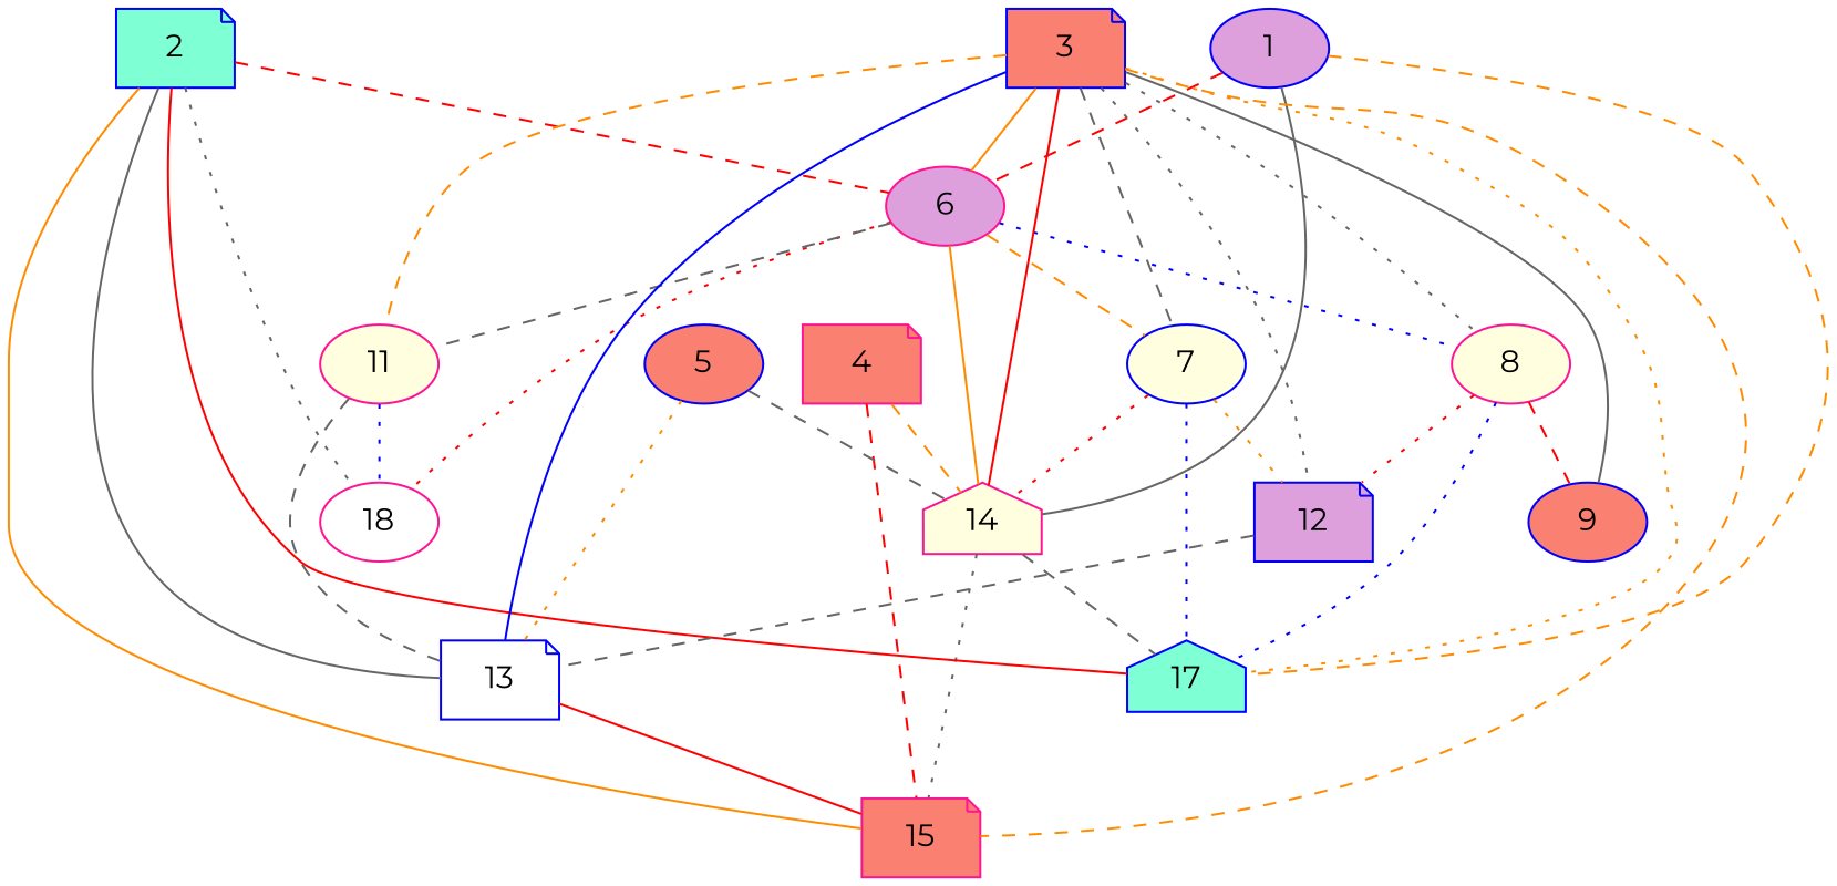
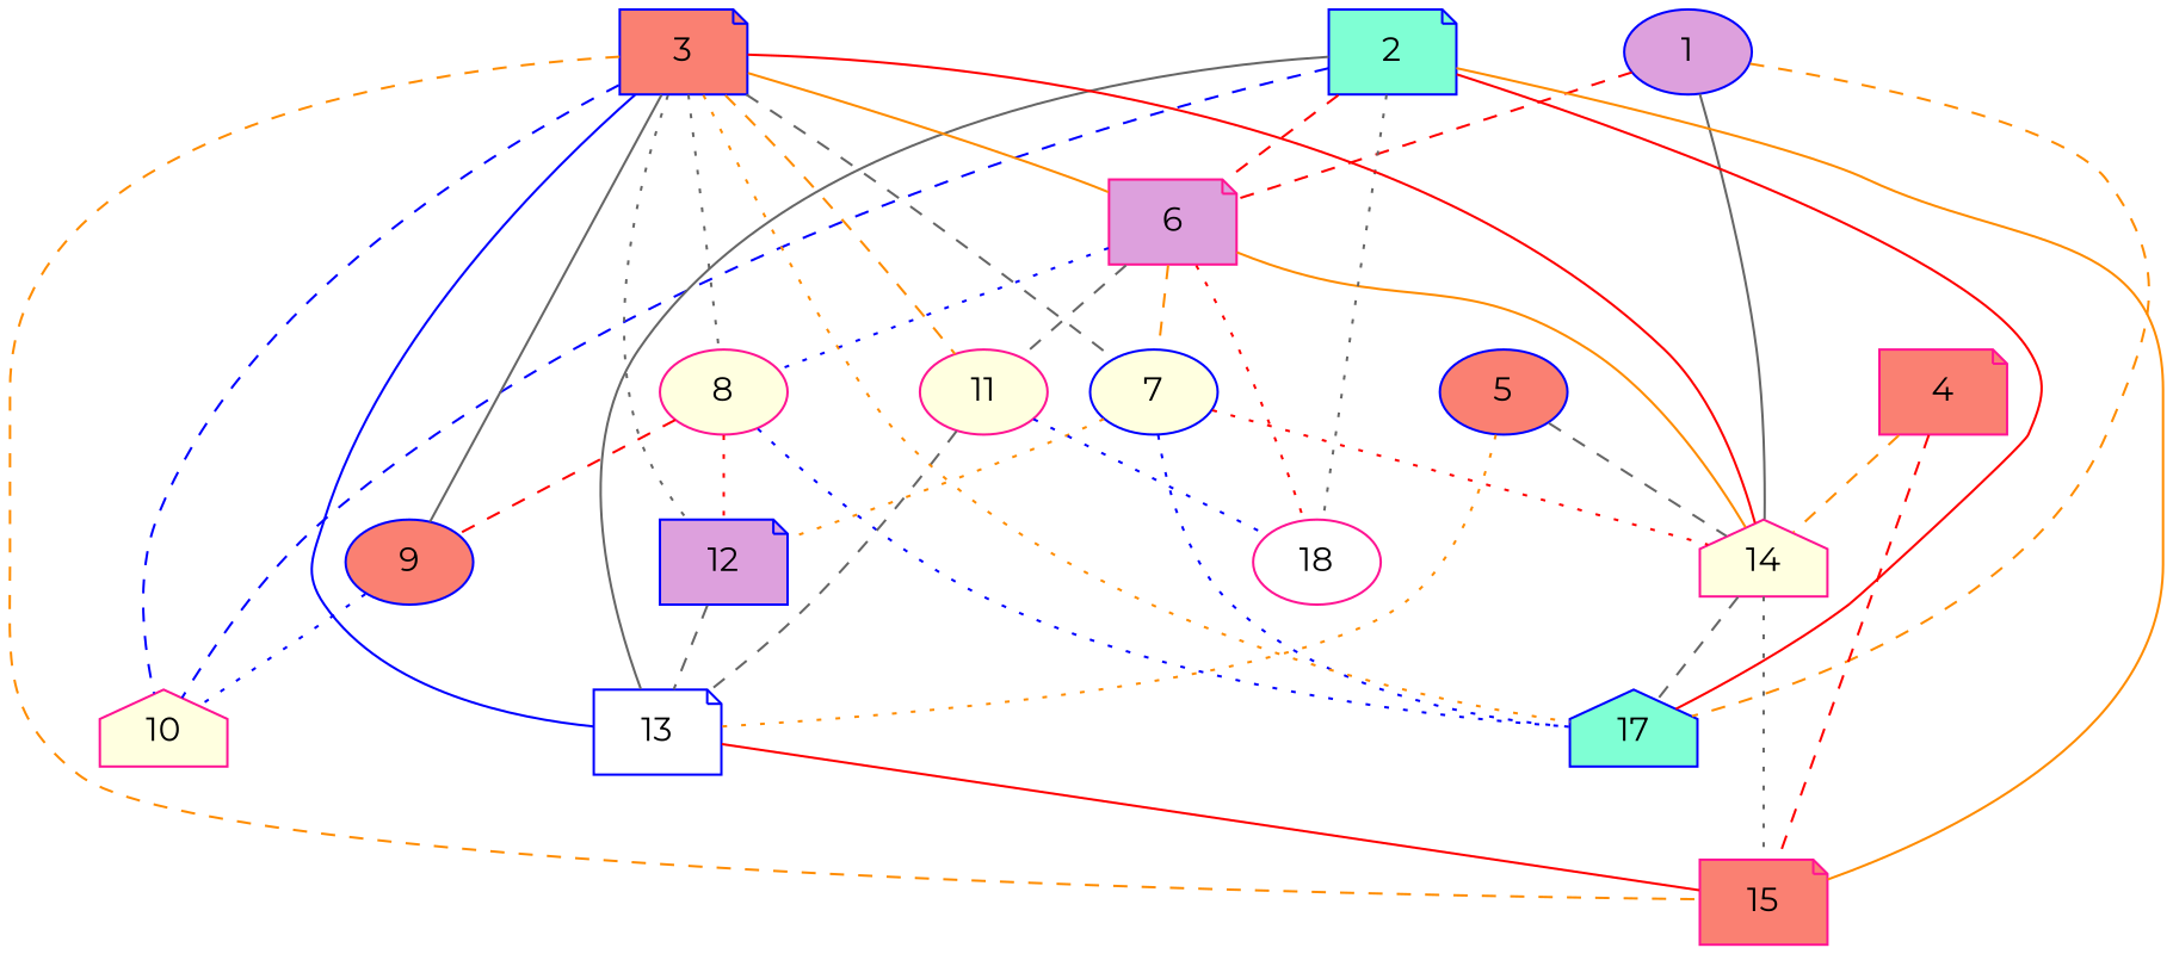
  graph {
    fontname=Montserrat
    node [color=blue fillcolor=lightyellow fontname=Montserrat shape=ellipse style=filled]
    edge [color=gray40 fontname=Montserrat style=dashed weight=1.0]
    1 [fillcolor=plum]
-   6 [color=deeppink fillcolor=plum]
+   6 [color=deeppink fillcolor=plum shape=note]
    14 [color=deeppink shape=house]
    17 [fillcolor=aquamarine shape=house]
    18 [color=deeppink fillcolor=white]
    7
    8 [color=deeppink]
    11 [color=deeppink]
    15 [color=deeppink fillcolor=salmon shape=note]
    2 [fillcolor=aquamarine shape=note]
+   10 [color=deeppink shape=house]
    13 [fillcolor=white shape=note]
    3 [fillcolor=salmon shape=note]
    9 [fillcolor=salmon]
    12 [fillcolor=plum shape=note]
    4 [color=deeppink fillcolor=salmon shape=note]
    5 [fillcolor=salmon]
    1 -- 6 [color=red weight=3.0]
    1 -- 14 [style=solid weight=2.0]
    1 -- 17 [color=darkorange]
    6 -- 14 [color=darkorange style=solid]
    6 -- 18 [color=red style=dotted]
    6 -- 7 [color=darkorange]
    6 -- 8 [color=blue style=dotted]
    6 -- 11
    14 -- 17
    14 -- 15 [style=dotted weight=3.0]
    7 -- 14 [color=red style=dotted]
    7 -- 17 [color=blue style=dotted]
    7 -- 12 [color=darkorange style=dotted]
    8 -- 17 [color=blue style=dotted]
    8 -- 9 [color=red weight=2.0]
    8 -- 12 [color=red style=dotted]
    11 -- 18 [color=blue style=dotted]
    11 -- 13
    2 -- 6 [color=red]
    2 -- 17 [color=red style=solid weight=2.0]
    2 -- 18 [style=dotted weight=2.0]
    2 -- 15 [color=darkorange style=solid weight=2.0]
+   2 -- 10 [color=blue]
    2 -- 13 [style=solid]
    13 -- 15 [color=red style=solid]
    3 -- 6 [color=darkorange style=solid weight=5.0]
    3 -- 14 [color=red style=solid]
    3 -- 17 [color=darkorange style=dotted]
    3 -- 7
    3 -- 8 [style=dotted weight=3.0]
    3 -- 11 [color=darkorange]
    3 -- 15 [color=darkorange]
+   3 -- 10 [color=blue weight=3.0]
    3 -- 13 [color=blue style=solid weight=3.0]
    3 -- 9 [style=solid weight=2.0]
    3 -- 12 [style=dotted]
+   9 -- 10 [color=blue style=dotted weight=2.0]
    12 -- 13
    4 -- 14 [color=darkorange weight=2.0]
    4 -- 15 [color=red]
    5 -- 14
    5 -- 13 [color=darkorange style=dotted]
  }
